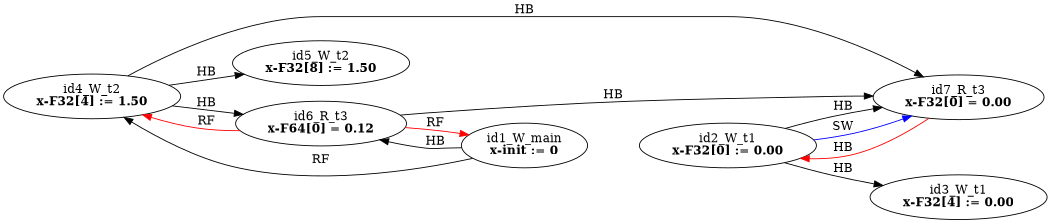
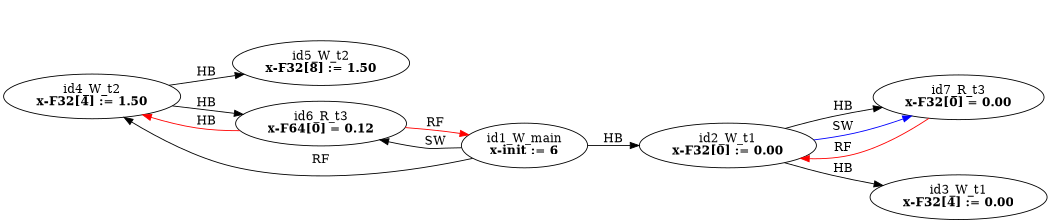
  digraph {
    rankdir=LR
    splines=true
    edge [color=black]
    n1 [label=<id2_W_t1<br/><B>x-F32[0] := 0.00</B>>]
    n2 [label=<id3_W_t1<br/><B>x-F32[4] := 0.00</B>>]
    n3 [label=<id7_R_t3<br/><B>x-F32[0] = 0.00</B>>]
    n4 [label=<id4_W_t2<br/><B>x-F32[4] := 1.50</B>>]
    n5 [label=<id5_W_t2<br/><B>x-F32[8] := 1.50</B>>]
    n6 [label=<id6_R_t3<br/><B>x-F64[0] = 0.12</B>>]
-   n7 [label=<id1_W_main<br/><B>x-init := 0</B>>]
+   n7 [label=<id1_W_main<br/><B>x-init := 6</B>>]
    n1 -> n2 [label=HB]
    n1 -> n3 [label=HB]
    n1 -> n3 [color=blue label=SW]
-   n3 -> n1 [color=red label=HB]
-   n4 -> n3 [label=HB]
+   n3 -> n1 [color=red label=RF]
    n4 -> n5 [label=HB]
    n4 -> n6 [label=HB]
-   n6 -> n3 [label=HB]
-   n6 -> n4 [color=red label=RF]
+   n6 -> n4 [color=red label=HB]
    n6 -> n7 [color=red label=RF]
+   n7 -> n1 [label=HB]
    n7 -> n4 [label=RF]
-   n7 -> n6 [label=HB]
+   n7 -> n6 [label=SW]
  }
